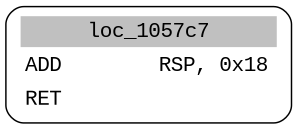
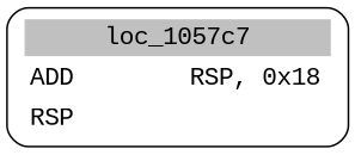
  digraph {
-   n1 [fontname="Courier New" label=<<table border="0" cellborder="0" cellpadding="3"><tr><td align="center" colspan="2" bgcolor="grey">loc_1057c7</td></tr><tr><td align="left">ADD        RSP, 0x18</td></tr><tr><td align="left">RET        </td></tr></table>> shape=Mrecord]
+   n1 [fontname="Courier New" label=<<table border="0" cellborder="0" cellpadding="3"><tr><td align="center" colspan="2" bgcolor="grey">loc_1057c7</td></tr><tr><td align="left">ADD        RSP, 0x18</td></tr><tr><td align="left">RSP        </td></tr></table>> shape=Mrecord]
  }
